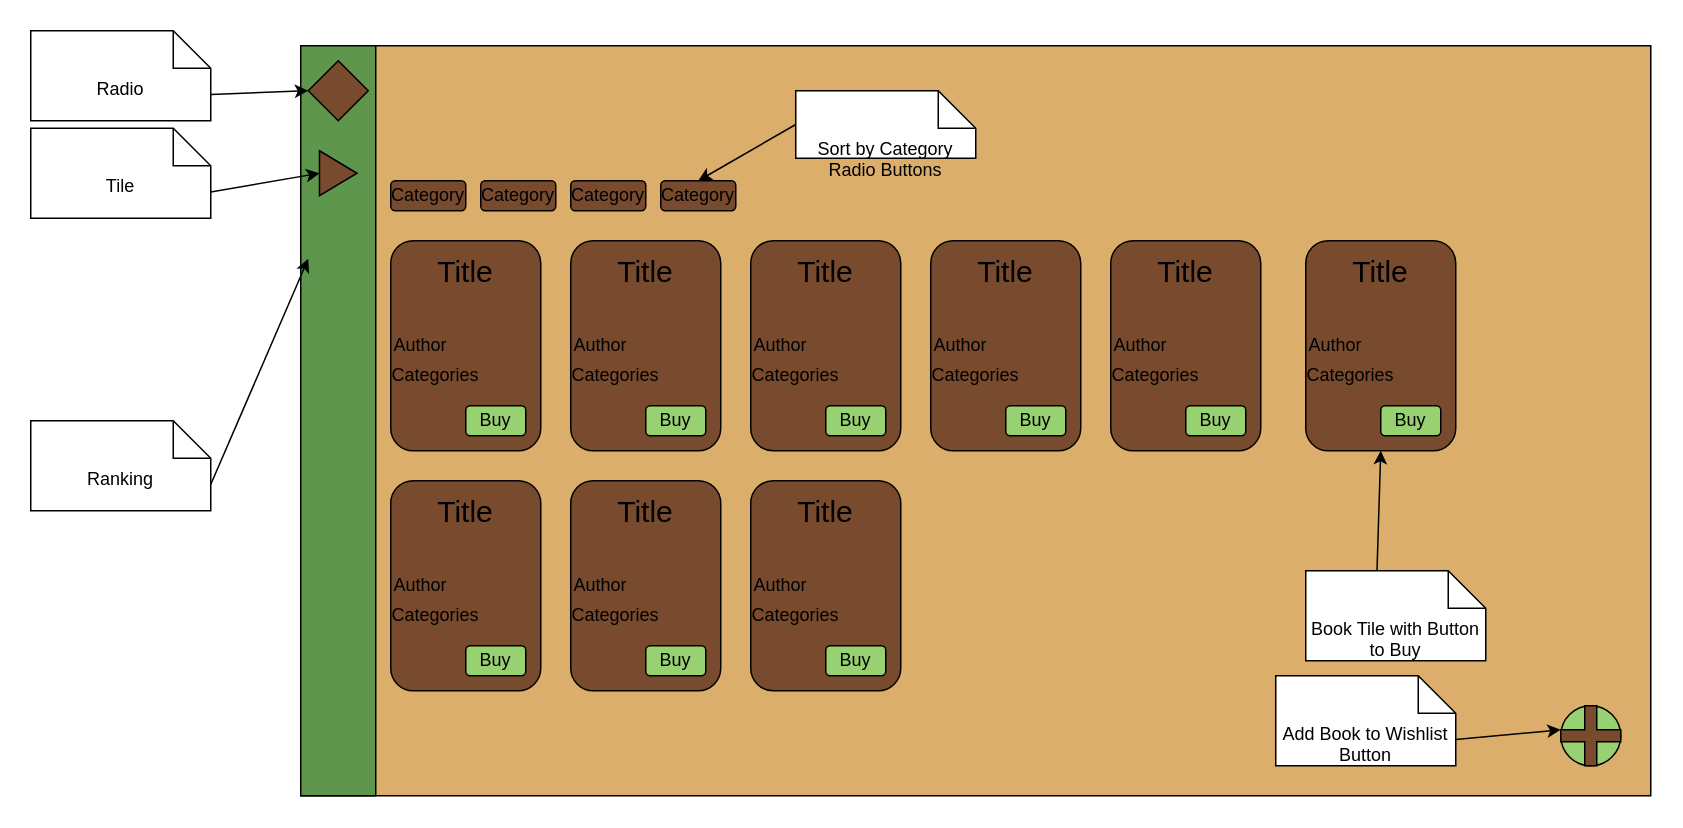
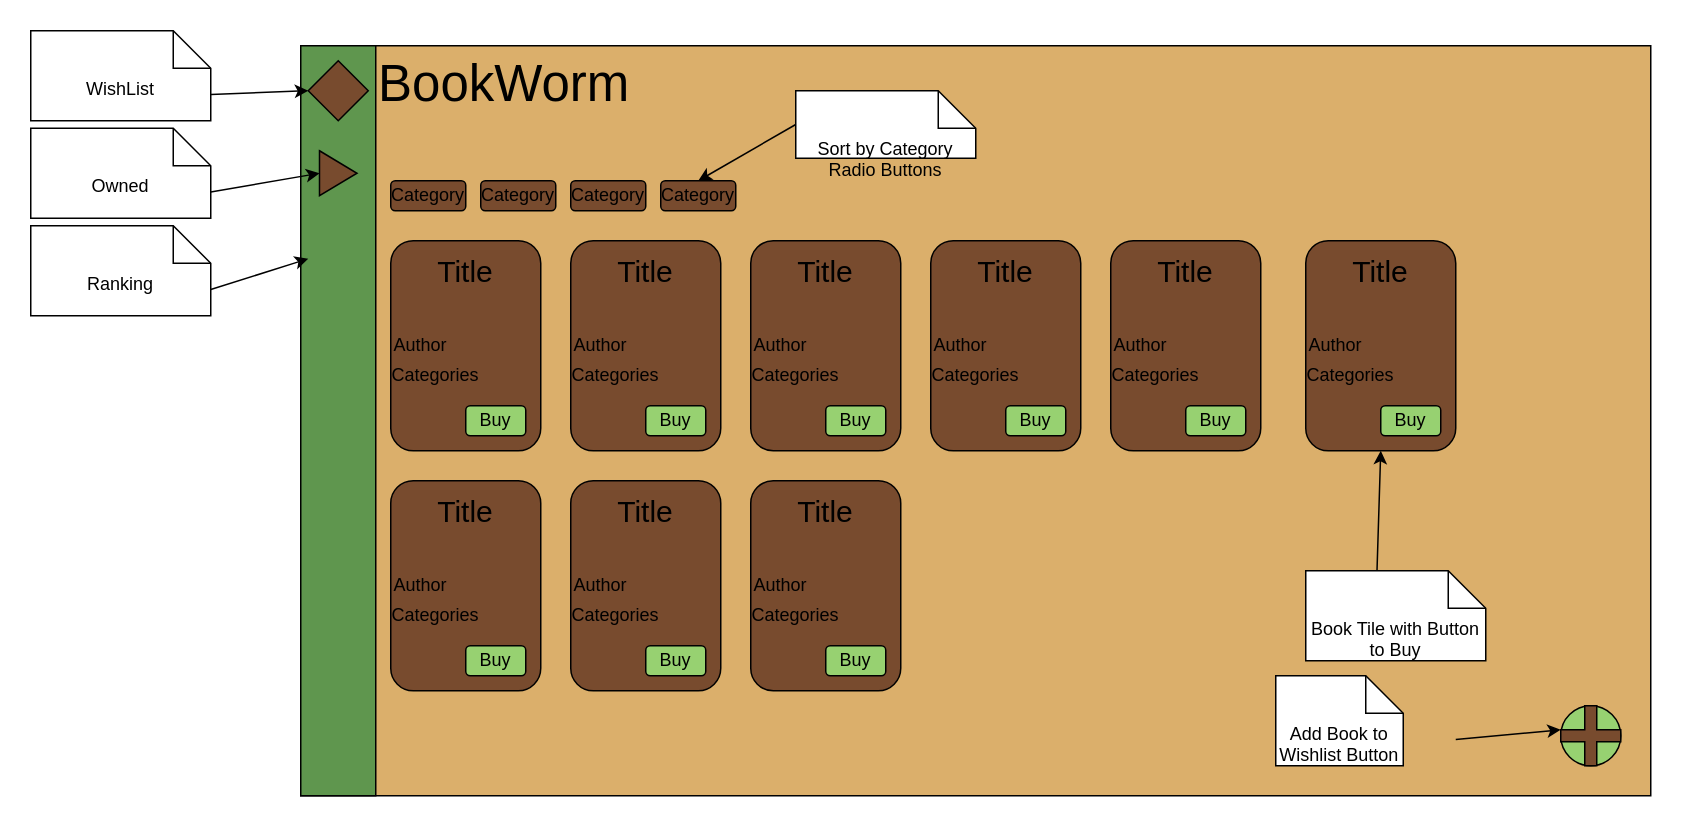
  <mxCell id="0" />
  <mxCell id="1" parent="0" />
  <mxCell id="2" value="" style="whiteSpace=wrap;html=1;fillColor=#DBAF6B;" vertex="1" parent="1"><mxGeometry x="200" y="30" width="900" height="500" as="geometry" /></mxCell>
  <mxCell id="3" value="" style="rounded=0;whiteSpace=wrap;html=1;fillColor=#5F964E;" vertex="1" parent="1"><mxGeometry x="200" y="30" width="50" height="500" as="geometry" /></mxCell>
+ <mxCell id="4" value="&lt;font style=&quot;font-size: 34px&quot;&gt;BookWorm&lt;/font&gt;" style="text;html=1;strokeColor=none;fillColor=none;align=left;verticalAlign=middle;whiteSpace=wrap;rounded=0;" vertex="1" parent="1"><mxGeometry x="250" y="30" width="200" height="50" as="geometry" /></mxCell>
  <mxCell id="5" value="" style="rounded=1;whiteSpace=wrap;html=1;fillColor=#784B2E;" vertex="1" parent="1"><mxGeometry x="260" y="160" width="100" height="140" as="geometry" /></mxCell>
  <mxCell id="6" value="" style="rounded=1;whiteSpace=wrap;html=1;fillColor=#784B2E;" vertex="1" parent="1"><mxGeometry x="260" y="120" width="50" height="20" as="geometry" /></mxCell>
  <mxCell id="7" value="" style="rounded=1;whiteSpace=wrap;html=1;fillColor=#784B2E;" vertex="1" parent="1"><mxGeometry x="320" y="120" width="50" height="20" as="geometry" /></mxCell>
  <mxCell id="8" value="" style="rounded=1;whiteSpace=wrap;html=1;fillColor=#784B2E;" vertex="1" parent="1"><mxGeometry x="380" y="120" width="50" height="20" as="geometry" /></mxCell>
  <mxCell id="9" value="" style="rounded=1;whiteSpace=wrap;html=1;fillColor=#784B2E;" vertex="1" parent="1"><mxGeometry x="440" y="120" width="50" height="20" as="geometry" /></mxCell>
  <mxCell id="10" value="Category" style="text;html=1;strokeColor=none;fillColor=none;align=center;verticalAlign=middle;whiteSpace=wrap;rounded=0;" vertex="1" parent="1"><mxGeometry x="265" y="120" width="40" height="20" as="geometry" /></mxCell>
  <mxCell id="11" value="Category" style="text;html=1;strokeColor=none;fillColor=none;align=center;verticalAlign=middle;whiteSpace=wrap;rounded=0;" vertex="1" parent="1"><mxGeometry x="325" y="120" width="40" height="20" as="geometry" /></mxCell>
  <mxCell id="12" value="Category" style="text;html=1;strokeColor=none;fillColor=none;align=center;verticalAlign=middle;whiteSpace=wrap;rounded=0;" vertex="1" parent="1"><mxGeometry x="385" y="120" width="40" height="20" as="geometry" /></mxCell>
  <mxCell id="13" value="Category" style="text;html=1;strokeColor=none;fillColor=none;align=center;verticalAlign=middle;whiteSpace=wrap;rounded=0;" vertex="1" parent="1"><mxGeometry x="445" y="120" width="40" height="20" as="geometry" /></mxCell>
  <mxCell id="14" value="&lt;font style=&quot;font-size: 20px&quot;&gt;Title&lt;/font&gt;" style="text;html=1;strokeColor=none;fillColor=none;align=center;verticalAlign=middle;whiteSpace=wrap;rounded=0;" vertex="1" parent="1"><mxGeometry x="290" y="170" width="40" height="20" as="geometry" /></mxCell>
  <mxCell id="15" value="Author" style="text;html=1;strokeColor=none;fillColor=none;align=center;verticalAlign=middle;whiteSpace=wrap;rounded=0;" vertex="1" parent="1"><mxGeometry x="260" y="220" width="40" height="20" as="geometry" /></mxCell>
  <mxCell id="16" value="Categories" style="text;html=1;strokeColor=none;fillColor=none;align=center;verticalAlign=middle;whiteSpace=wrap;rounded=0;" vertex="1" parent="1"><mxGeometry x="270" y="240" width="40" height="20" as="geometry" /></mxCell>
  <mxCell id="17" value="Buy" style="rounded=1;whiteSpace=wrap;html=1;fillColor=#97D171;" vertex="1" parent="1"><mxGeometry x="310" y="270" width="40" height="20" as="geometry" /></mxCell>
  <mxCell id="18" value="" style="rounded=1;whiteSpace=wrap;html=1;fillColor=#784B2E;" vertex="1" parent="1"><mxGeometry x="380" y="160" width="100" height="140" as="geometry" /></mxCell>
  <mxCell id="19" value="&lt;font style=&quot;font-size: 20px&quot;&gt;Title&lt;/font&gt;" style="text;html=1;strokeColor=none;fillColor=none;align=center;verticalAlign=middle;whiteSpace=wrap;rounded=0;" vertex="1" parent="1"><mxGeometry x="410" y="170" width="40" height="20" as="geometry" /></mxCell>
  <mxCell id="20" value="Author" style="text;html=1;strokeColor=none;fillColor=none;align=center;verticalAlign=middle;whiteSpace=wrap;rounded=0;" vertex="1" parent="1"><mxGeometry x="380" y="220" width="40" height="20" as="geometry" /></mxCell>
  <mxCell id="21" value="Categories" style="text;html=1;strokeColor=none;fillColor=none;align=center;verticalAlign=middle;whiteSpace=wrap;rounded=0;" vertex="1" parent="1"><mxGeometry x="390" y="240" width="40" height="20" as="geometry" /></mxCell>
  <mxCell id="22" value="Buy" style="rounded=1;whiteSpace=wrap;html=1;fillColor=#97D171;" vertex="1" parent="1"><mxGeometry x="430" y="270" width="40" height="20" as="geometry" /></mxCell>
  <mxCell id="23" value="" style="rounded=1;whiteSpace=wrap;html=1;fillColor=#784B2E;" vertex="1" parent="1"><mxGeometry x="500" y="160" width="100" height="140" as="geometry" /></mxCell>
  <mxCell id="24" value="&lt;font style=&quot;font-size: 20px&quot;&gt;Title&lt;/font&gt;" style="text;html=1;strokeColor=none;fillColor=none;align=center;verticalAlign=middle;whiteSpace=wrap;rounded=0;" vertex="1" parent="1"><mxGeometry x="530" y="170" width="40" height="20" as="geometry" /></mxCell>
  <mxCell id="25" value="Author" style="text;html=1;strokeColor=none;fillColor=none;align=center;verticalAlign=middle;whiteSpace=wrap;rounded=0;" vertex="1" parent="1"><mxGeometry x="500" y="220" width="40" height="20" as="geometry" /></mxCell>
  <mxCell id="26" value="Categories" style="text;html=1;strokeColor=none;fillColor=none;align=center;verticalAlign=middle;whiteSpace=wrap;rounded=0;" vertex="1" parent="1"><mxGeometry x="510" y="240" width="40" height="20" as="geometry" /></mxCell>
  <mxCell id="27" value="Buy" style="rounded=1;whiteSpace=wrap;html=1;fillColor=#97D171;" vertex="1" parent="1"><mxGeometry x="550" y="270" width="40" height="20" as="geometry" /></mxCell>
  <mxCell id="28" value="" style="rounded=1;whiteSpace=wrap;html=1;fillColor=#784B2E;" vertex="1" parent="1"><mxGeometry x="620" y="160" width="100" height="140" as="geometry" /></mxCell>
  <mxCell id="29" value="&lt;font style=&quot;font-size: 20px&quot;&gt;Title&lt;/font&gt;" style="text;html=1;strokeColor=none;fillColor=none;align=center;verticalAlign=middle;whiteSpace=wrap;rounded=0;" vertex="1" parent="1"><mxGeometry x="650" y="170" width="40" height="20" as="geometry" /></mxCell>
  <mxCell id="30" value="Author" style="text;html=1;strokeColor=none;fillColor=none;align=center;verticalAlign=middle;whiteSpace=wrap;rounded=0;" vertex="1" parent="1"><mxGeometry x="620" y="220" width="40" height="20" as="geometry" /></mxCell>
  <mxCell id="31" value="Categories" style="text;html=1;strokeColor=none;fillColor=none;align=center;verticalAlign=middle;whiteSpace=wrap;rounded=0;" vertex="1" parent="1"><mxGeometry x="630" y="240" width="40" height="20" as="geometry" /></mxCell>
  <mxCell id="32" value="Buy" style="rounded=1;whiteSpace=wrap;html=1;fillColor=#97D171;" vertex="1" parent="1"><mxGeometry x="670" y="270" width="40" height="20" as="geometry" /></mxCell>
  <mxCell id="33" value="" style="rounded=1;whiteSpace=wrap;html=1;fillColor=#784B2E;" vertex="1" parent="1"><mxGeometry x="740" y="160" width="100" height="140" as="geometry" /></mxCell>
  <mxCell id="34" value="&lt;font style=&quot;font-size: 20px&quot;&gt;Title&lt;/font&gt;" style="text;html=1;strokeColor=none;fillColor=none;align=center;verticalAlign=middle;whiteSpace=wrap;rounded=0;" vertex="1" parent="1"><mxGeometry x="770" y="170" width="40" height="20" as="geometry" /></mxCell>
  <mxCell id="35" value="Author" style="text;html=1;strokeColor=none;fillColor=none;align=center;verticalAlign=middle;whiteSpace=wrap;rounded=0;" vertex="1" parent="1"><mxGeometry x="740" y="220" width="40" height="20" as="geometry" /></mxCell>
  <mxCell id="36" value="Categories" style="text;html=1;strokeColor=none;fillColor=none;align=center;verticalAlign=middle;whiteSpace=wrap;rounded=0;" vertex="1" parent="1"><mxGeometry x="750" y="240" width="40" height="20" as="geometry" /></mxCell>
  <mxCell id="37" value="Buy" style="rounded=1;whiteSpace=wrap;html=1;fillColor=#97D171;" vertex="1" parent="1"><mxGeometry x="790" y="270" width="40" height="20" as="geometry" /></mxCell>
  <mxCell id="38" value="" style="rounded=1;whiteSpace=wrap;html=1;fillColor=#784B2E;" vertex="1" parent="1"><mxGeometry x="870" y="160" width="100" height="140" as="geometry" /></mxCell>
  <mxCell id="39" value="&lt;font style=&quot;font-size: 20px&quot;&gt;Title&lt;/font&gt;" style="text;html=1;strokeColor=none;fillColor=none;align=center;verticalAlign=middle;whiteSpace=wrap;rounded=0;" vertex="1" parent="1"><mxGeometry x="900" y="170" width="40" height="20" as="geometry" /></mxCell>
  <mxCell id="40" value="Author" style="text;html=1;strokeColor=none;fillColor=none;align=center;verticalAlign=middle;whiteSpace=wrap;rounded=0;" vertex="1" parent="1"><mxGeometry x="870" y="220" width="40" height="20" as="geometry" /></mxCell>
  <mxCell id="41" value="Categories" style="text;html=1;strokeColor=none;fillColor=none;align=center;verticalAlign=middle;whiteSpace=wrap;rounded=0;" vertex="1" parent="1"><mxGeometry x="880" y="240" width="40" height="20" as="geometry" /></mxCell>
  <mxCell id="42" value="Buy" style="rounded=1;whiteSpace=wrap;html=1;fillColor=#97D171;" vertex="1" parent="1"><mxGeometry x="920" y="270" width="40" height="20" as="geometry" /></mxCell>
  <mxCell id="43" value="" style="rounded=1;whiteSpace=wrap;html=1;fillColor=#784B2E;" vertex="1" parent="1"><mxGeometry x="260" y="320" width="100" height="140" as="geometry" /></mxCell>
  <mxCell id="44" value="&lt;font style=&quot;font-size: 20px&quot;&gt;Title&lt;/font&gt;" style="text;html=1;strokeColor=none;fillColor=none;align=center;verticalAlign=middle;whiteSpace=wrap;rounded=0;" vertex="1" parent="1"><mxGeometry x="290" y="330" width="40" height="20" as="geometry" /></mxCell>
  <mxCell id="45" value="Author" style="text;html=1;strokeColor=none;fillColor=none;align=center;verticalAlign=middle;whiteSpace=wrap;rounded=0;" vertex="1" parent="1"><mxGeometry x="260" y="380" width="40" height="20" as="geometry" /></mxCell>
  <mxCell id="46" value="Categories" style="text;html=1;strokeColor=none;fillColor=none;align=center;verticalAlign=middle;whiteSpace=wrap;rounded=0;" vertex="1" parent="1"><mxGeometry x="270" y="400" width="40" height="20" as="geometry" /></mxCell>
  <mxCell id="47" value="Buy" style="rounded=1;whiteSpace=wrap;html=1;fillColor=#97D171;" vertex="1" parent="1"><mxGeometry x="310" y="430" width="40" height="20" as="geometry" /></mxCell>
  <mxCell id="48" value="" style="rounded=1;whiteSpace=wrap;html=1;fillColor=#784B2E;" vertex="1" parent="1"><mxGeometry x="380" y="320" width="100" height="140" as="geometry" /></mxCell>
  <mxCell id="49" value="&lt;font style=&quot;font-size: 20px&quot;&gt;Title&lt;/font&gt;" style="text;html=1;strokeColor=none;fillColor=none;align=center;verticalAlign=middle;whiteSpace=wrap;rounded=0;" vertex="1" parent="1"><mxGeometry x="410" y="330" width="40" height="20" as="geometry" /></mxCell>
  <mxCell id="50" value="Author" style="text;html=1;strokeColor=none;fillColor=none;align=center;verticalAlign=middle;whiteSpace=wrap;rounded=0;" vertex="1" parent="1"><mxGeometry x="380" y="380" width="40" height="20" as="geometry" /></mxCell>
  <mxCell id="51" value="Categories" style="text;html=1;strokeColor=none;fillColor=none;align=center;verticalAlign=middle;whiteSpace=wrap;rounded=0;" vertex="1" parent="1"><mxGeometry x="390" y="400" width="40" height="20" as="geometry" /></mxCell>
  <mxCell id="52" value="Buy" style="rounded=1;whiteSpace=wrap;html=1;fillColor=#97D171;" vertex="1" parent="1"><mxGeometry x="430" y="430" width="40" height="20" as="geometry" /></mxCell>
  <mxCell id="53" value="" style="rounded=1;whiteSpace=wrap;html=1;fillColor=#784B2E;" vertex="1" parent="1"><mxGeometry x="500" y="320" width="100" height="140" as="geometry" /></mxCell>
  <mxCell id="54" value="&lt;font style=&quot;font-size: 20px&quot;&gt;Title&lt;/font&gt;" style="text;html=1;strokeColor=none;fillColor=none;align=center;verticalAlign=middle;whiteSpace=wrap;rounded=0;" vertex="1" parent="1"><mxGeometry x="530" y="330" width="40" height="20" as="geometry" /></mxCell>
  <mxCell id="55" value="Author" style="text;html=1;strokeColor=none;fillColor=none;align=center;verticalAlign=middle;whiteSpace=wrap;rounded=0;" vertex="1" parent="1"><mxGeometry x="500" y="380" width="40" height="20" as="geometry" /></mxCell>
  <mxCell id="56" value="Categories" style="text;html=1;strokeColor=none;fillColor=none;align=center;verticalAlign=middle;whiteSpace=wrap;rounded=0;" vertex="1" parent="1"><mxGeometry x="510" y="400" width="40" height="20" as="geometry" /></mxCell>
  <mxCell id="57" value="Buy" style="rounded=1;whiteSpace=wrap;html=1;fillColor=#97D171;" vertex="1" parent="1"><mxGeometry x="550" y="430" width="40" height="20" as="geometry" /></mxCell>
  <mxCell id="58" value="" style="ellipse;whiteSpace=wrap;html=1;aspect=fixed;fillColor=#97D171;" vertex="1" parent="1"><mxGeometry x="1040" y="470" width="40" height="40" as="geometry" /></mxCell>
  <mxCell id="59" value="" style="shape=cross;whiteSpace=wrap;html=1;fillColor=#784B2E;" vertex="1" parent="1"><mxGeometry x="1040" y="470" width="40" height="40" as="geometry" /></mxCell>
  <mxCell id="60" value="" style="rhombus;whiteSpace=wrap;html=1;fillColor=#784B2E;" vertex="1" parent="1"><mxGeometry x="205" y="40" width="40" height="40" as="geometry" /></mxCell>
  <mxCell id="61" value="" style="triangle;whiteSpace=wrap;html=1;fillColor=#784B2E;" vertex="1" parent="1"><mxGeometry x="212.5" y="100" width="25" height="30" as="geometry" /></mxCell>
  <mxCell id="62" value="" style="shape=image;html=1;verticalAlign=top;verticalLabelPosition=bottom;labelBackgroundColor=#ffffff;imageAspect=0;aspect=fixed;image=https://cdn0.iconfinder.com/data/icons/neu-game/24/game_leaderboard_rank_ranking_competition-128.png;fillColor=#784B2E;" vertex="1" parent="1"><mxGeometry x="205" y="142" width="40" height="40" as="geometry" /></mxCell>
- <mxCell id="63" value="Ranking" style="shape=note2;boundedLbl=1;whiteSpace=wrap;html=1;size=25;verticalAlign=top;align=center;fillColor=#FFFFFF;" vertex="1" parent="1"><mxGeometry x="20" y="280" width="120" height="60" as="geometry" /></mxCell>
- <mxCell id="64" value="Tile" style="shape=note2;boundedLbl=1;whiteSpace=wrap;html=1;size=25;verticalAlign=top;align=center;fillColor=#FFFFFF;" vertex="1" parent="1"><mxGeometry x="20" y="85" width="120" height="60" as="geometry" /></mxCell>
- <mxCell id="65" value="Radio" style="shape=note2;boundedLbl=1;whiteSpace=wrap;html=1;size=25;verticalAlign=top;align=center;fillColor=#FFFFFF;" vertex="1" parent="1"><mxGeometry x="20" y="20" width="120" height="60" as="geometry" /></mxCell>
+ <mxCell id="63" value="Ranking" style="shape=note2;boundedLbl=1;whiteSpace=wrap;html=1;size=25;verticalAlign=top;align=center;fillColor=#FFFFFF;" vertex="1" parent="1"><mxGeometry x="20" y="150" width="120" height="60" as="geometry" /></mxCell>
+ <mxCell id="64" value="Owned" style="shape=note2;boundedLbl=1;whiteSpace=wrap;html=1;size=25;verticalAlign=top;align=center;fillColor=#FFFFFF;" vertex="1" parent="1"><mxGeometry x="20" y="85" width="120" height="60" as="geometry" /></mxCell>
+ <mxCell id="65" value="WishList" style="shape=note2;boundedLbl=1;whiteSpace=wrap;html=1;size=25;verticalAlign=top;align=center;fillColor=#FFFFFF;" vertex="1" parent="1"><mxGeometry x="20" y="20" width="120" height="60" as="geometry" /></mxCell>
  <mxCell id="66" value="Book Tile with Button to Buy" style="shape=note2;boundedLbl=1;whiteSpace=wrap;html=1;size=25;verticalAlign=top;align=center;fillColor=#FFFFFF;" vertex="1" parent="1"><mxGeometry x="870" y="380" width="120" height="60" as="geometry" /></mxCell>
  <mxCell id="67" value="Sort by Category Radio Buttons" style="shape=note2;boundedLbl=1;whiteSpace=wrap;html=1;size=25;verticalAlign=top;align=center;fillColor=#FFFFFF;" vertex="1" parent="1"><mxGeometry x="530" y="60" width="120" height="45" as="geometry" /></mxCell>
- <mxCell id="68" value="Add Book to Wishlist Button" style="shape=note2;boundedLbl=1;whiteSpace=wrap;html=1;size=25;verticalAlign=top;align=center;fillColor=#FFFFFF;" vertex="1" parent="1"><mxGeometry x="850" y="450" width="120" height="60" as="geometry" /></mxCell>
+ <mxCell id="68" value="Add Book to Wishlist Button" style="shape=note2;boundedLbl=1;whiteSpace=wrap;html=1;size=25;verticalAlign=top;align=center;fillColor=#FFFFFF;" vertex="1" parent="1"><mxGeometry x="850" y="450" width="85" height="60" as="geometry" /></mxCell>
  <mxCell id="69" value="" style="endArrow=classic;html=1;exitX=0;exitY=0;exitDx=120;exitDy=42.5;exitPerimeter=0;entryX=0;entryY=0.5;entryDx=0;entryDy=0;" edge="1" parent="1" source="65" target="60"><mxGeometry width="50" height="50" relative="1" as="geometry"><mxPoint x="640" y="330" as="sourcePoint" /><mxPoint x="690" y="280" as="targetPoint" /></mxGeometry></mxCell>
  <mxCell id="70" value="" style="endArrow=classic;html=1;exitX=0;exitY=0;exitDx=120;exitDy=42.5;exitPerimeter=0;entryX=0;entryY=0.5;entryDx=0;entryDy=0;" edge="1" parent="1" source="64" target="61"><mxGeometry width="50" height="50" relative="1" as="geometry"><mxPoint x="150" y="72.5" as="sourcePoint" /><mxPoint x="215" y="70" as="targetPoint" /></mxGeometry></mxCell>
  <mxCell id="71" value="" style="endArrow=classic;html=1;exitX=0;exitY=0;exitDx=120;exitDy=42.5;exitPerimeter=0;entryX=0;entryY=0.75;entryDx=0;entryDy=0;" edge="1" parent="1" source="63" target="62"><mxGeometry width="50" height="50" relative="1" as="geometry"><mxPoint y="82.5" as="sourcePoint" x="160" /><mxPoint x="225" y="80" as="targetPoint" /></mxGeometry></mxCell>
  <mxCell id="72" value="" style="endArrow=classic;html=1;exitX=0;exitY=0.5;exitDx=0;exitDy=0;exitPerimeter=0;entryX=0.5;entryY=0;entryDx=0;entryDy=0;" edge="1" parent="1" source="67" target="13"><mxGeometry width="50" height="50" relative="1" as="geometry"><mxPoint x="150" y="202.5" as="sourcePoint" /><mxPoint x="215" y="182" as="targetPoint" /></mxGeometry></mxCell>
  <mxCell id="73" value="" style="endArrow=classic;html=1;exitX=0;exitY=0;exitDx=47.5;exitDy=0;exitPerimeter=0;entryX=0.5;entryY=1;entryDx=0;entryDy=0;" edge="1" parent="1" source="66" target="38"><mxGeometry width="50" height="50" relative="1" as="geometry"><mxPoint x="540" y="100" as="sourcePoint" /><mxPoint x="475" y="130" as="targetPoint" /></mxGeometry></mxCell>
  <mxCell id="74" value="" style="endArrow=classic;html=1;exitX=0;exitY=0;exitDx=120;exitDy=42.5;exitPerimeter=0;entryX=0;entryY=0;entryDx=0;entryDy=16;entryPerimeter=0;" edge="1" parent="1" source="68" target="59"><mxGeometry width="50" height="50" relative="1" as="geometry"><mxPoint x="927.5" y="340" as="sourcePoint" /><mxPoint x="930" y="310" as="targetPoint" /></mxGeometry></mxCell>
